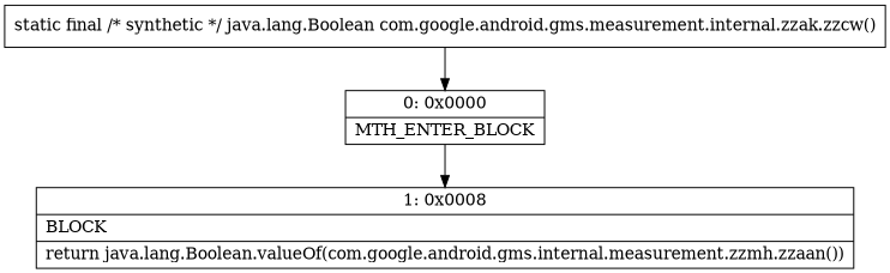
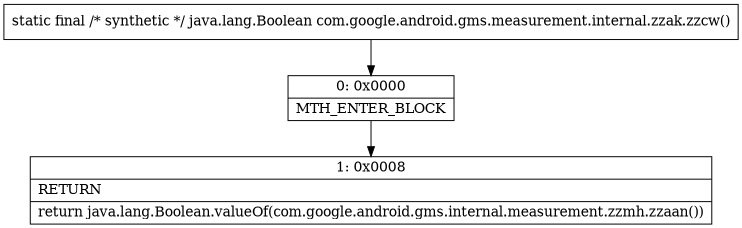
  digraph {
    node [shape=record]
    n1 [label="{0\:\ 0x0000|MTH_ENTER_BLOCK\l}"]
-   n2 [label="{1\:\ 0x0008|BLOCK\l|return java.lang.Boolean.valueOf(com.google.android.gms.internal.measurement.zzmh.zzaan())\l}"]
+   n2 [label="{1\:\ 0x0008|RETURN\l|return java.lang.Boolean.valueOf(com.google.android.gms.internal.measurement.zzmh.zzaan())\l}"]
    n3 [label="{static final \/* synthetic *\/ java.lang.Boolean com.google.android.gms.measurement.internal.zzak.zzcw() }"]
    n1 -> n2
    n3 -> n1
  }
